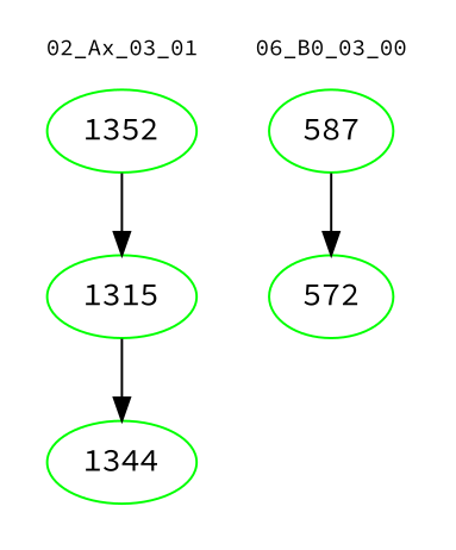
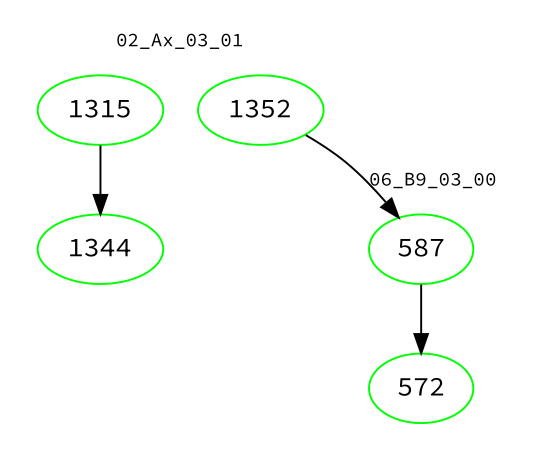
  digraph {
    fontname="Source Code Pro"
    node [color=green fontname="Source Code Pro"]
    edge [color=black fontname="Source Code Pro"]
    n1 [label=1352]
    n2 [label=1315]
    n3 [label=1344]
    n4 [label=587]
    n5 [label=572]
    subgraph cluster_1 {
      color=white
      fontsize=10
      label="02_Ax_03_01"
      n1
      n2
      n3
    }
    subgraph cluster_2 {
      color=white
      fontsize=10
-     label="06_B0_03_00"
+     label="06_B9_03_00"
      n4
      n5
    }
-   n1 -> n2
+   n1 -> n4
    n2 -> n3
    n4 -> n5
  }
